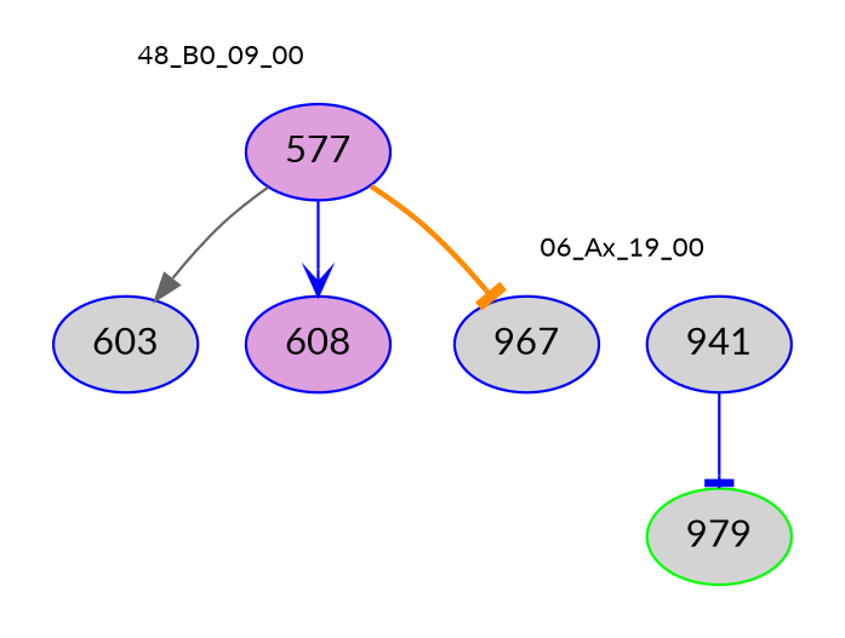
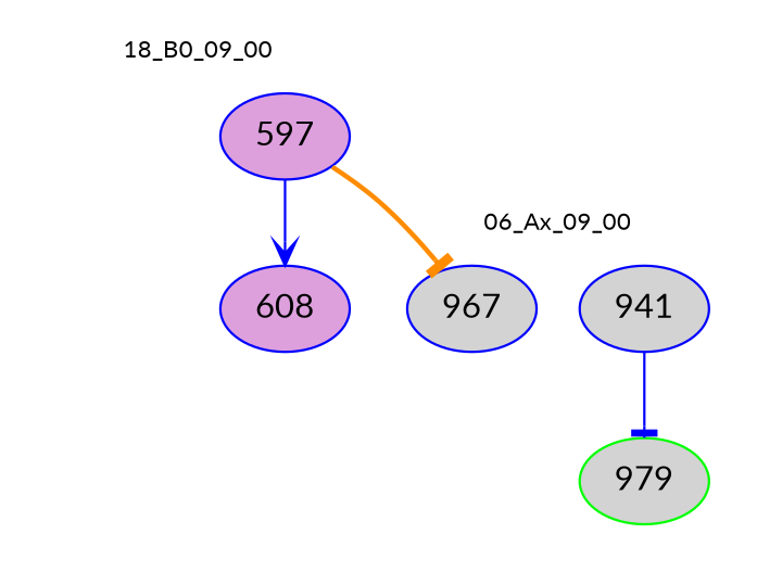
  digraph {
    fontname=Lato
    node [color=blue fillcolor=lightgrey fontname=Lato style=filled]
    edge [arrowhead=tee color=blue fontname=Lato style=solid]
    n1 [label=941]
    n2 [label=967]
    n3 [color=green label=979]
-   n4 [fillcolor=plum label=577]
-   n5 [label=603]
+   n4 [fillcolor=plum label=597]
    n6 [fillcolor=plum label=608]
    subgraph cluster_1 {
      color=white
      fontsize=10
-     label="06_Ax_19_00"
+     label="06_Ax_09_00"
      n1
      n2
      n3
    }
    subgraph cluster_2 {
      color=white
      fontsize=10
-     label="48_B0_09_00"
+     label="18_B0_09_00"
      n4
-     n5
      n6
    }
    n1 -> n3
    n4 -> n2 [color=darkorange style=bold]
-   n4 -> n5 [arrowhead=normal color=gray40]
    n4 -> n6 [arrowhead=vee]
  }
